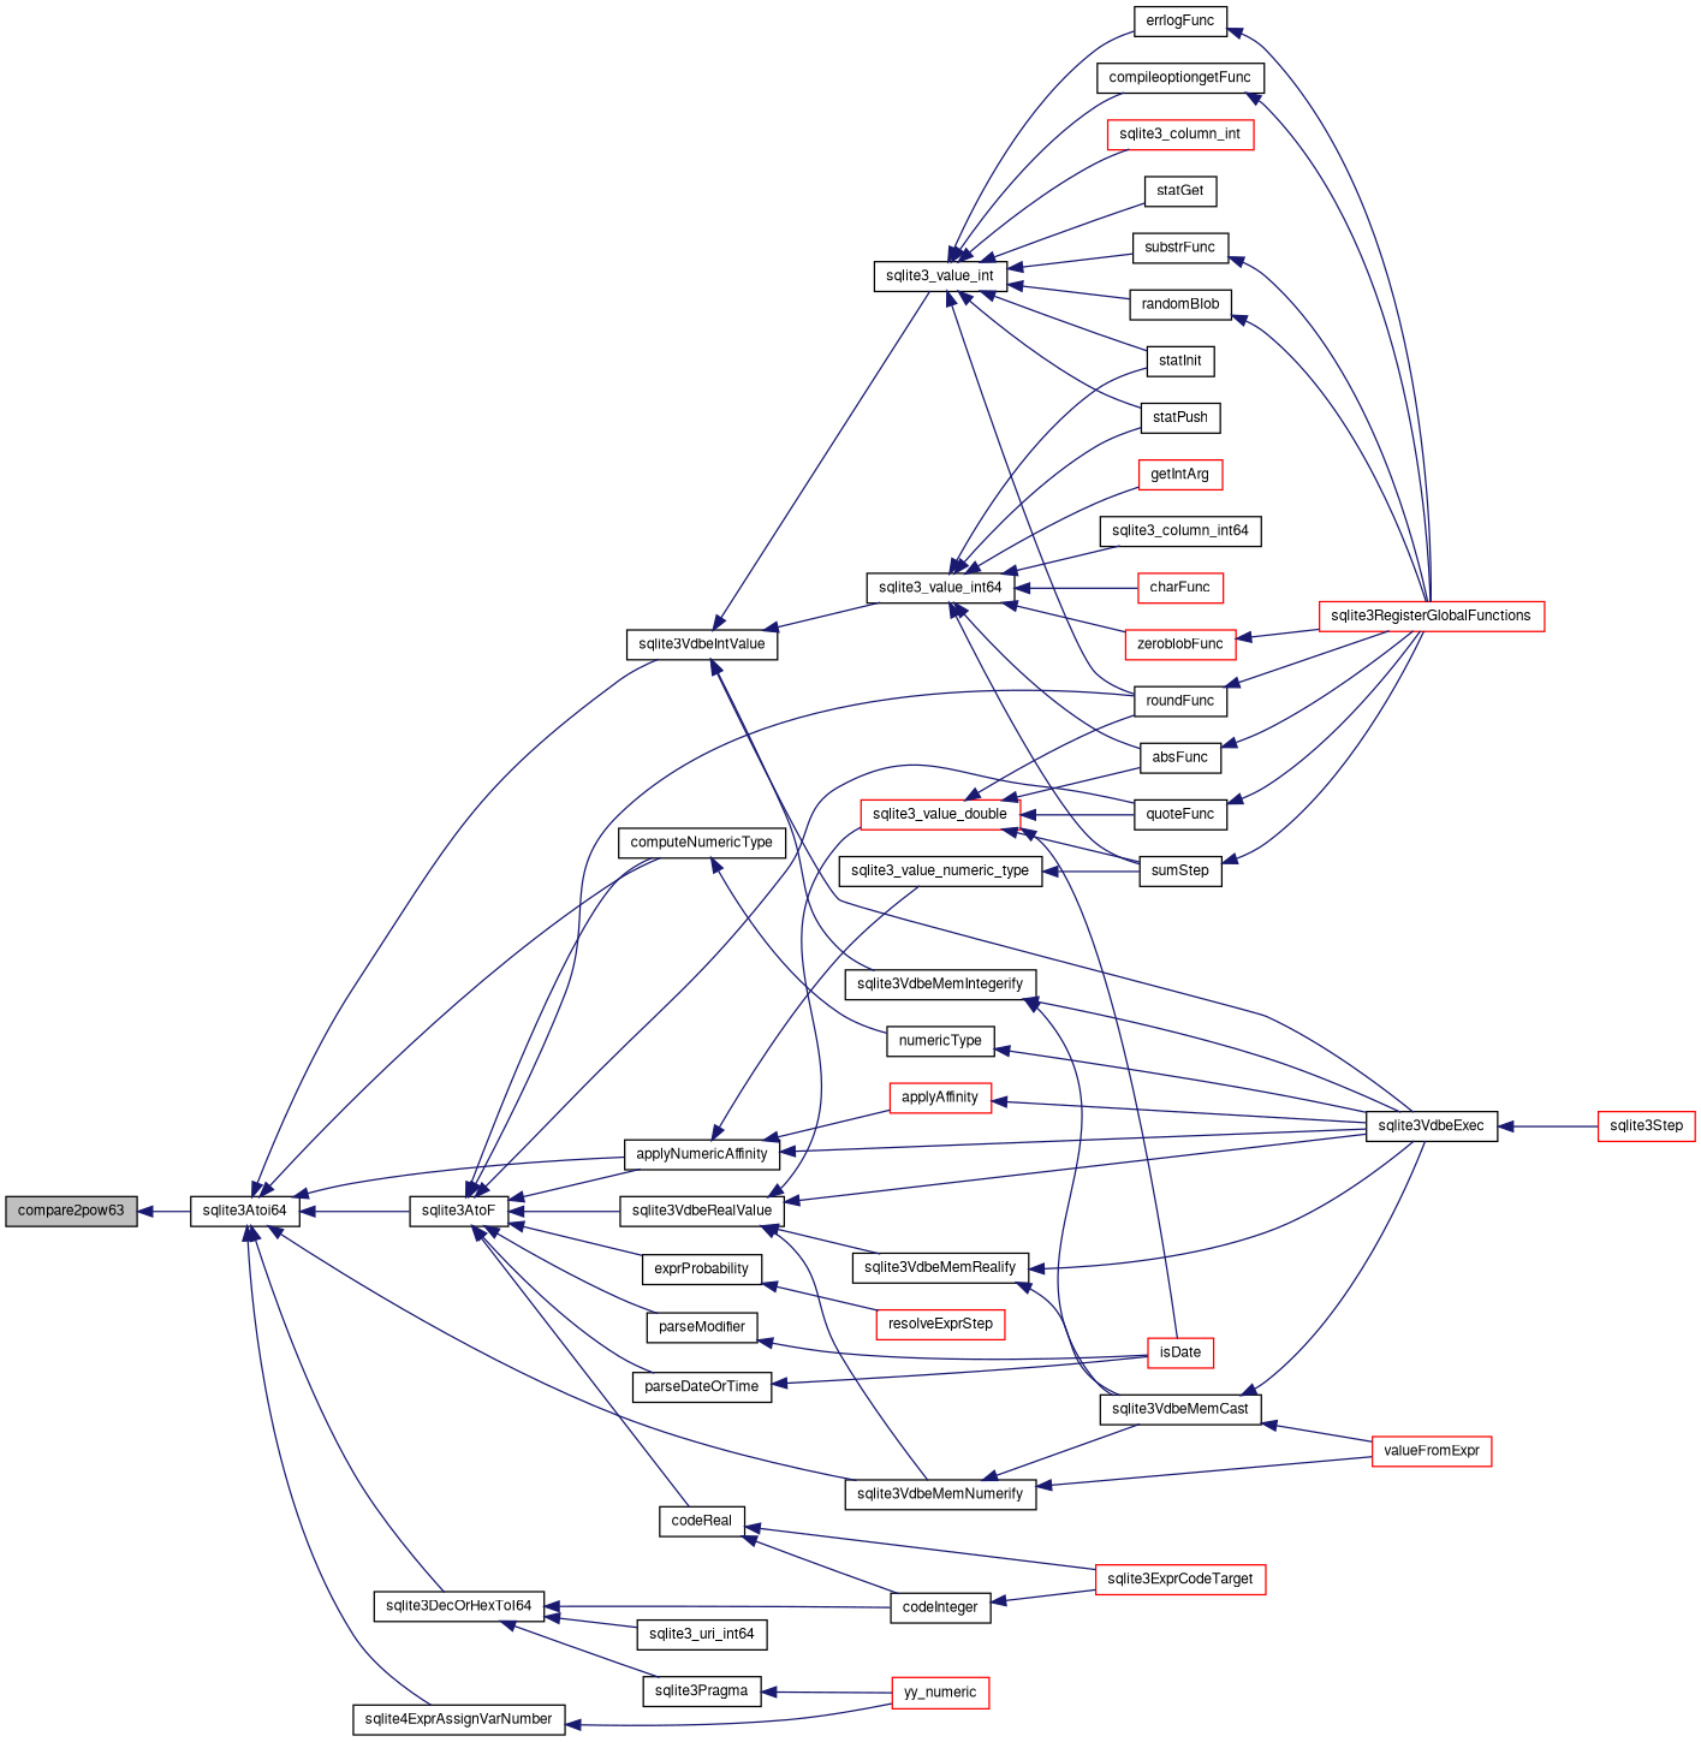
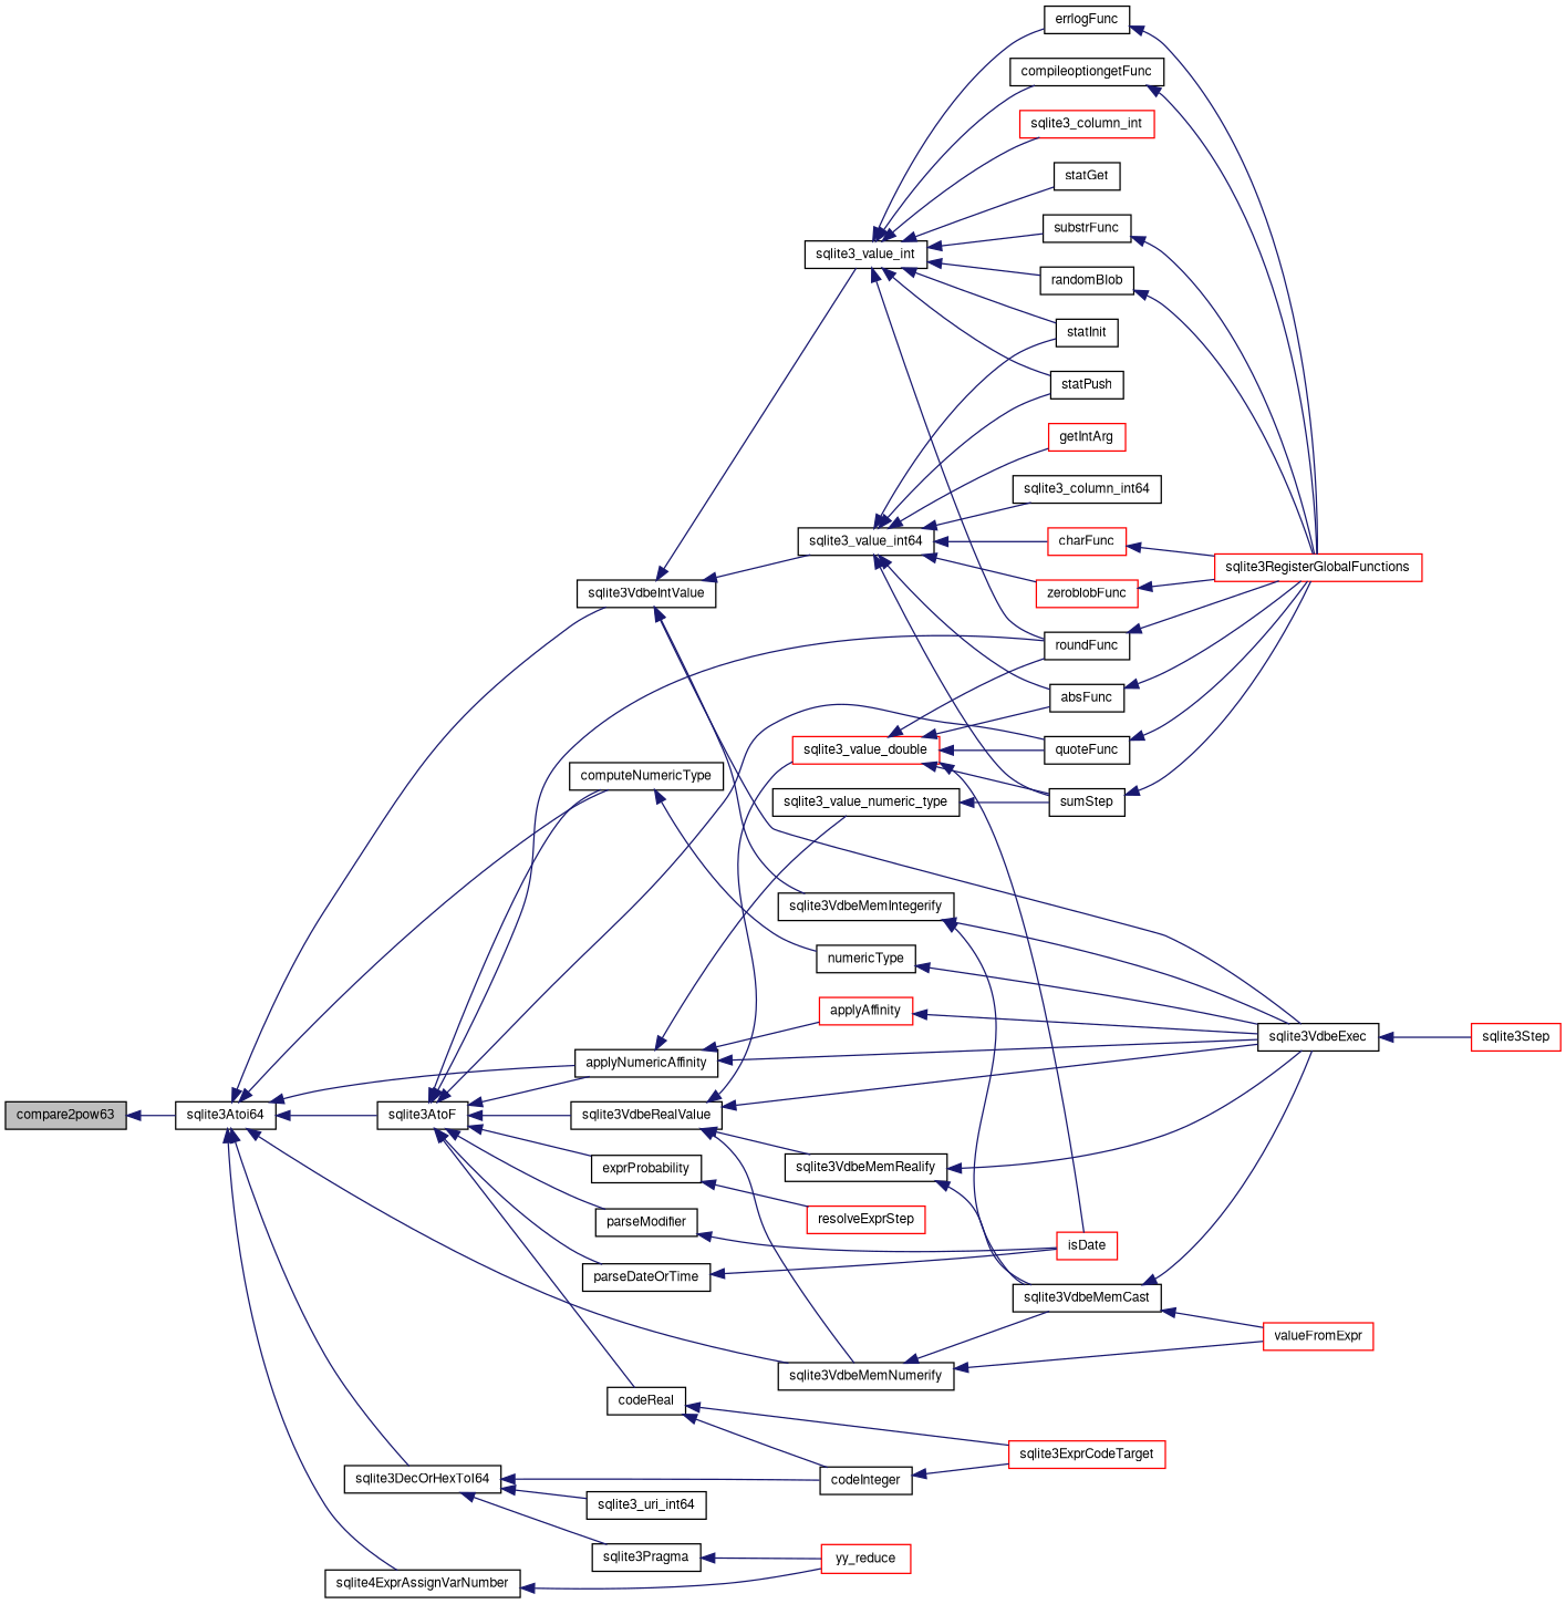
  digraph {
    rankdir=LR
    node [color=black fillcolor=white fontname=FreeSans fontsize=10 shape=record style=filled]
    edge [color=midnightblue dir=back fontname=FreeSans fontsize=10 labelfontname=FreeSans labelfontsize=10 style=solid]
    n1 [fillcolor=grey75 fontcolor=black height=0.2 label=compare2pow63 width=0.4]
    n2 [height=0.2 label=sqlite3Atoi64 width=0.4]
    n3 [height=0.2 label=sqlite3AtoF width=0.4]
    n4 [height=0.2 label=sqlite3VdbeMemNumerify width=0.4]
    n5 [height=0.2 label=applyNumericAffinity width=0.4]
    n6 [height=0.2 label=computeNumericType width=0.4]
    n7 [height=0.2 label=sqlite3DecOrHexToI64 width=0.4]
    n8 [height=0.2 label=sqlite3VdbeIntValue width=0.4]
    n9 [height=0.2 label=sqlite4ExprAssignVarNumber width=0.4]
    n10 [height=0.2 label=parseDateOrTime width=0.4]
    n11 [height=0.2 label=parseModifier width=0.4]
    n12 [height=0.2 label=sqlite3VdbeRealValue width=0.4]
    n13 [height=0.2 label=roundFunc width=0.4]
    n14 [height=0.2 label=quoteFunc width=0.4]
    n15 [height=0.2 label=exprProbability width=0.4]
    n16 [height=0.2 label=codeReal width=0.4]
    n17 [height=0.2 label=sqlite3VdbeMemCast width=0.4]
    n18 [color=red height=0.2 label=valueFromExpr width=0.4]
    n19 [height=0.2 label=sqlite3VdbeExec width=0.4]
    n20 [color=red height=0.2 label=applyAffinity width=0.4]
    n21 [height=0.2 label=sqlite3_value_numeric_type width=0.4]
    n22 [height=0.2 label=numericType width=0.4]
    n23 [height=0.2 label=codeInteger width=0.4]
    n24 [height=0.2 label=sqlite3Pragma width=0.4]
    n25 [height=0.2 label=sqlite3_uri_int64 width=0.4]
    n26 [height=0.2 label=sqlite3VdbeMemIntegerify width=0.4]
    n27 [height=0.2 label=sqlite3_value_int width=0.4]
    n28 [height=0.2 label=sqlite3_value_int64 width=0.4]
-   n29 [color=red height=0.2 label=yy_numeric width=0.4]
+   n29 [color=red height=0.2 label=yy_reduce width=0.4]
    n30 [color=red height=0.2 label=isDate width=0.4]
    n31 [height=0.2 label=sqlite3VdbeMemRealify width=0.4]
    n32 [color=red height=0.2 label=sqlite3_value_double width=0.4]
    n33 [color=red height=0.2 label=sqlite3RegisterGlobalFunctions width=0.4]
    n34 [color=red height=0.2 label=resolveExprStep width=0.4]
    n35 [color=red height=0.2 label=sqlite3ExprCodeTarget width=0.4]
    n36 [color=red height=0.2 label=sqlite3Step width=0.4]
    n37 [height=0.2 label=absFunc width=0.4]
    n38 [height=0.2 label=sumStep width=0.4]
    n39 [color=red height=0.2 label=sqlite3_column_int width=0.4]
    n40 [height=0.2 label=statInit width=0.4]
    n41 [height=0.2 label=statPush width=0.4]
    n42 [height=0.2 label=statGet width=0.4]
    n43 [height=0.2 label=substrFunc width=0.4]
    n44 [height=0.2 label=randomBlob width=0.4]
    n45 [height=0.2 label=errlogFunc width=0.4]
    n46 [height=0.2 label=compileoptiongetFunc width=0.4]
    n47 [color=red height=0.2 label=getIntArg width=0.4]
    n48 [height=0.2 label=sqlite3_column_int64 width=0.4]
    n49 [color=red height=0.2 label=charFunc width=0.4]
    n50 [color=red height=0.2 label=zeroblobFunc width=0.4]
    n1 -> n2
    n2 -> n3
    n2 -> n4
    n2 -> n5
    n2 -> n6
    n2 -> n7
    n2 -> n8
    n2 -> n9
    n3 -> n5
    n3 -> n6
    n3 -> n10
    n3 -> n11
    n3 -> n12
    n3 -> n13
    n3 -> n14
    n3 -> n15
    n3 -> n16
    n4 -> n17
    n4 -> n18
    n5 -> n19
    n5 -> n20
    n5 -> n21
    n6 -> n22
    n7 -> n23
    n7 -> n24
    n7 -> n25
    n8 -> n19
    n8 -> n26
    n8 -> n27
    n8 -> n28
    n9 -> n29
    n10 -> n30
    n11 -> n30
    n12 -> n4
    n12 -> n19
    n12 -> n31
    n12 -> n32
    n13 -> n33
    n14 -> n33
    n15 -> n34
    n16 -> n23
    n16 -> n35
    n17 -> n18
    n17 -> n19
    n19 -> n36
    n20 -> n19
    n21 -> n38
    n22 -> n19
    n23 -> n35
    n24 -> n29
    n26 -> n17
    n26 -> n19
    n27 -> n13
    n27 -> n39
    n27 -> n40
    n27 -> n41
    n27 -> n42
    n27 -> n43
    n27 -> n44
    n27 -> n45
    n27 -> n46
    n28 -> n37
    n28 -> n38
    n28 -> n40
    n28 -> n41
    n28 -> n47
    n28 -> n48
    n28 -> n49
    n28 -> n50
    n31 -> n17
    n31 -> n19
    n32 -> n13
    n32 -> n14
    n32 -> n30
    n32 -> n37
    n32 -> n38
    n37 -> n33
    n38 -> n33
    n43 -> n33
    n44 -> n33
    n45 -> n33
    n46 -> n33
+   n49 -> n33
    n50 -> n33
  }
